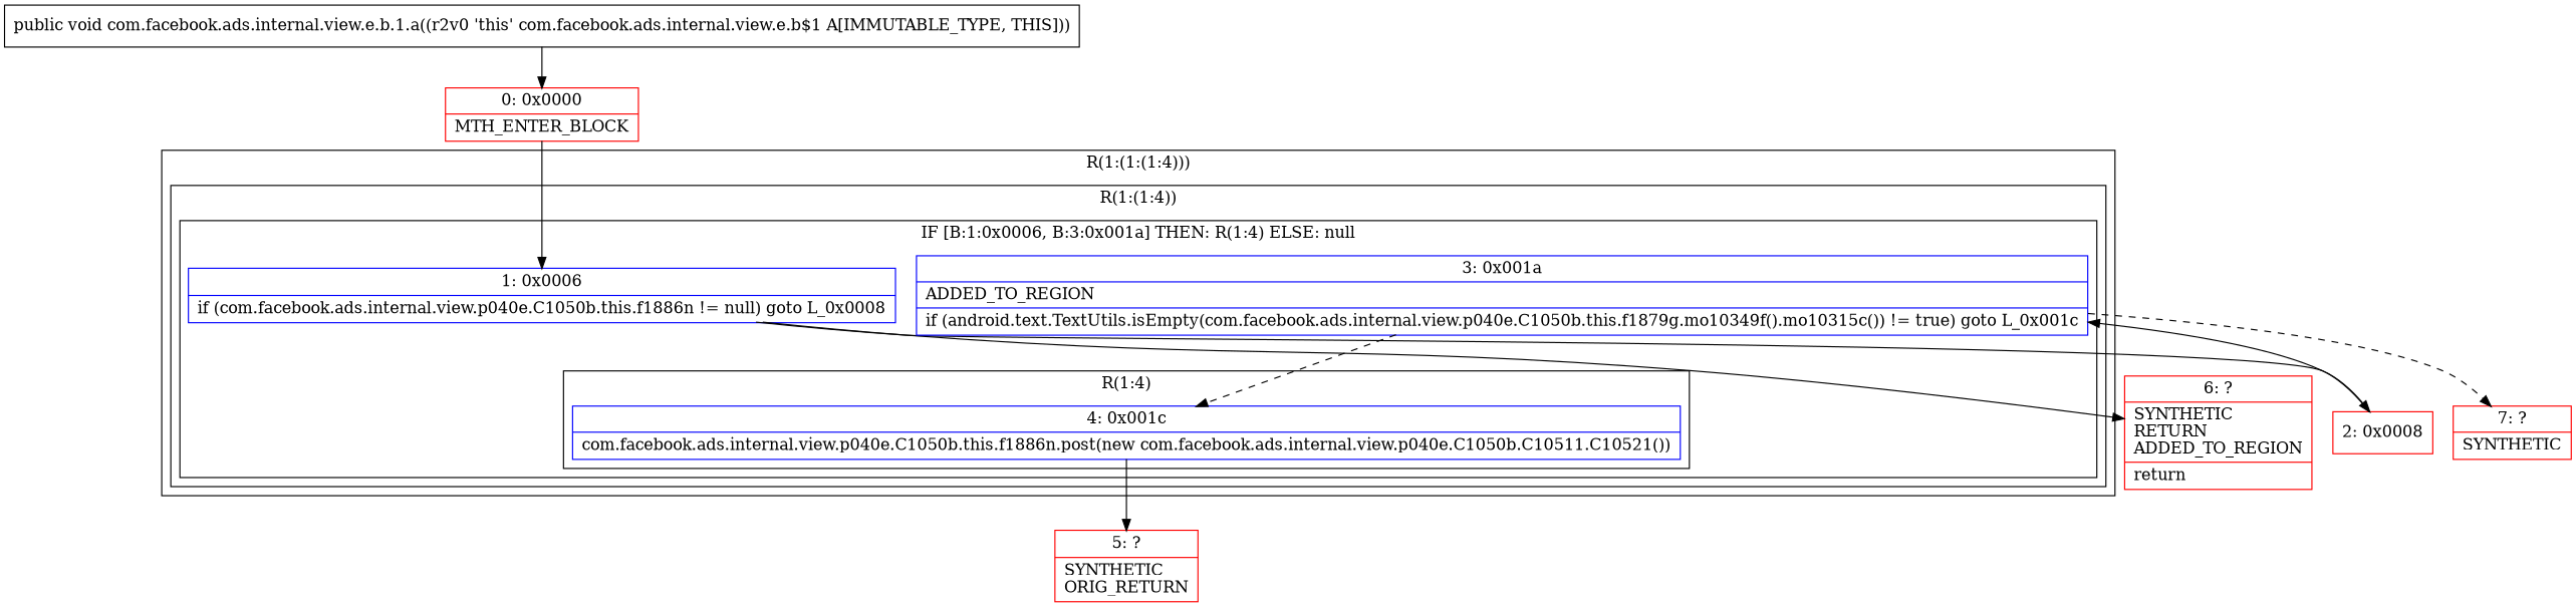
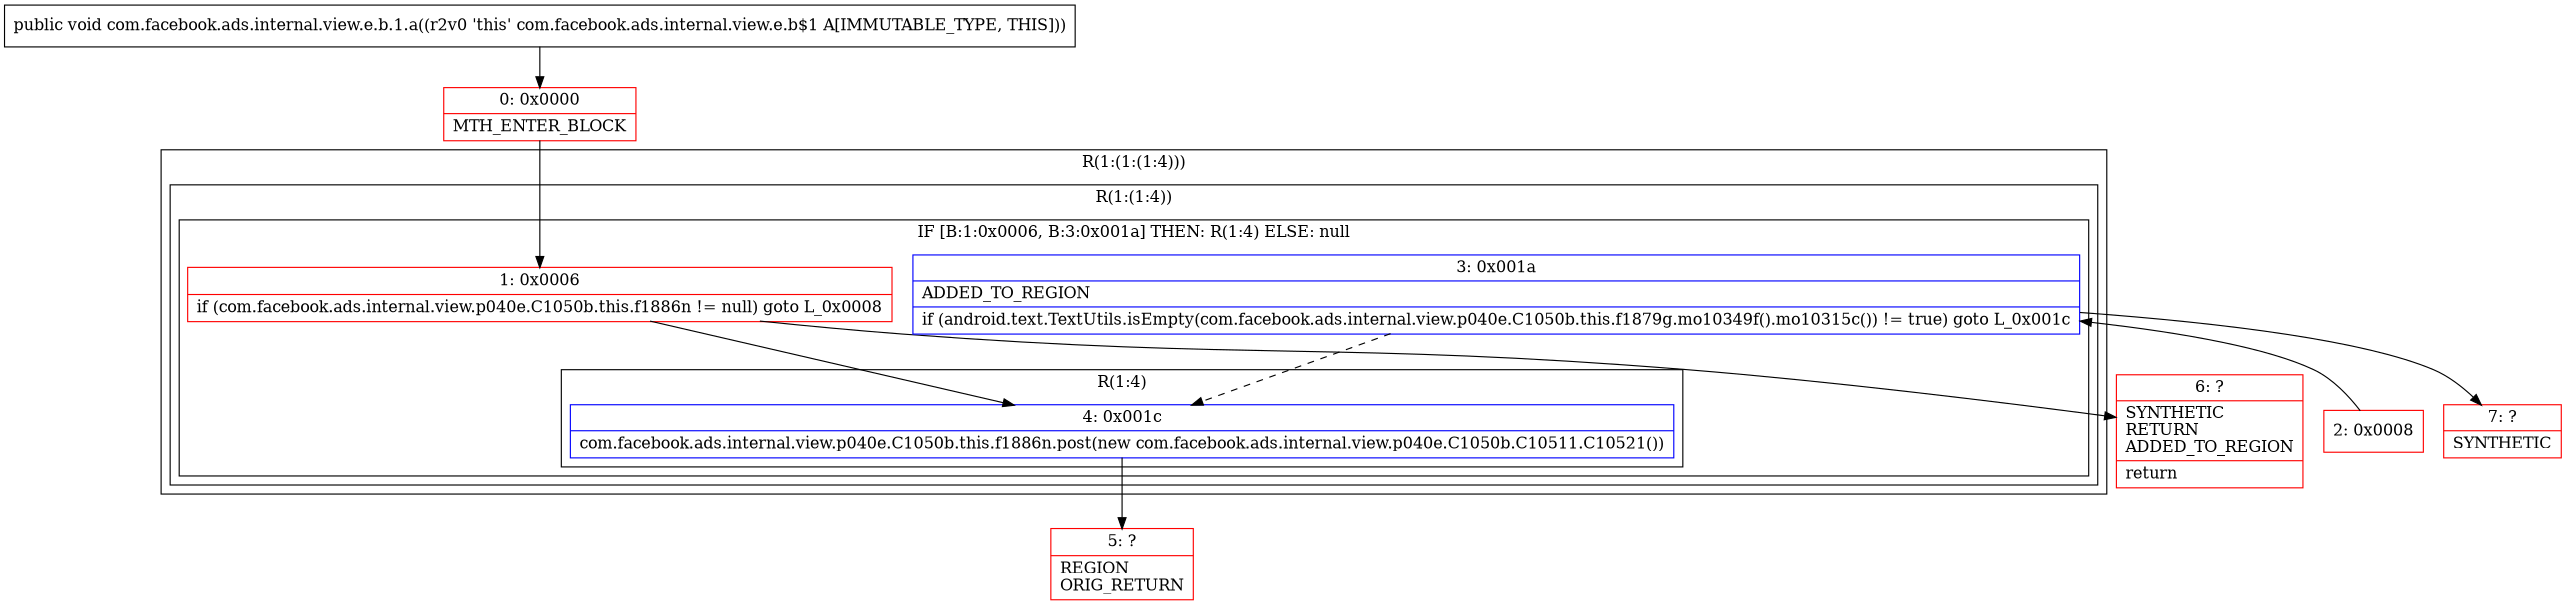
  digraph {
    node [color=red shape=record]
    n1 [color=blue label="{4\:\ 0x001c|com.facebook.ads.internal.view.p040e.C1050b.this.f1886n.post(new com.facebook.ads.internal.view.p040e.C1050b.C10511.C10521())\l}"]
-   n2 [color=blue label="{1\:\ 0x0006|if (com.facebook.ads.internal.view.p040e.C1050b.this.f1886n != null) goto L_0x0008\l}"]
+   n2 [label="{1\:\ 0x0006|if (com.facebook.ads.internal.view.p040e.C1050b.this.f1886n != null) goto L_0x0008\l}"]
    n3 [color=blue label="{3\:\ 0x001a|ADDED_TO_REGION\l|if (android.text.TextUtils.isEmpty(com.facebook.ads.internal.view.p040e.C1050b.this.f1879g.mo10349f().mo10315c()) != true) goto L_0x001c\l}"]
-   n4 [label="{5\:\ ?|SYNTHETIC\lORIG_RETURN\l}"]
+   n4 [label="{5\:\ ?|REGION\lORIG_RETURN\l}"]
    n5 [label="{2\:\ 0x0008}"]
    n6 [label="{6\:\ ?|SYNTHETIC\lRETURN\lADDED_TO_REGION\l|return\l}"]
    n7 [label="{7\:\ ?|SYNTHETIC\l}"]
    n8 [label="{0\:\ 0x0000|MTH_ENTER_BLOCK\l}"]
    n9 [label="{public void com.facebook.ads.internal.view.e.b.1.a((r2v0 'this' com.facebook.ads.internal.view.e.b$1 A[IMMUTABLE_TYPE, THIS])) }" color=""]
    subgraph cluster_1 {
      label="R(1:(1:(1:4)))"
      subgraph cluster_2 {
        label="R(1:(1:4))"
        subgraph cluster_3 {
          label="IF [B:1:0x0006, B:3:0x001a] THEN: R(1:4) ELSE: null"
          n2
          n3
          subgraph cluster_4 {
            label="R(1:4)"
            n1
          }
        }
      }
    }
    n1 -> n4
-   n2 -> n5
+   n2 -> n1
    n2 -> n6 [style=solid]
    n3 -> n1 [style=dashed]
-   n3 -> n7 [style=dashed]
+   n3 -> n7 [style=solid]
    n5 -> n3
    n8 -> n2
    n9 -> n8
  }
